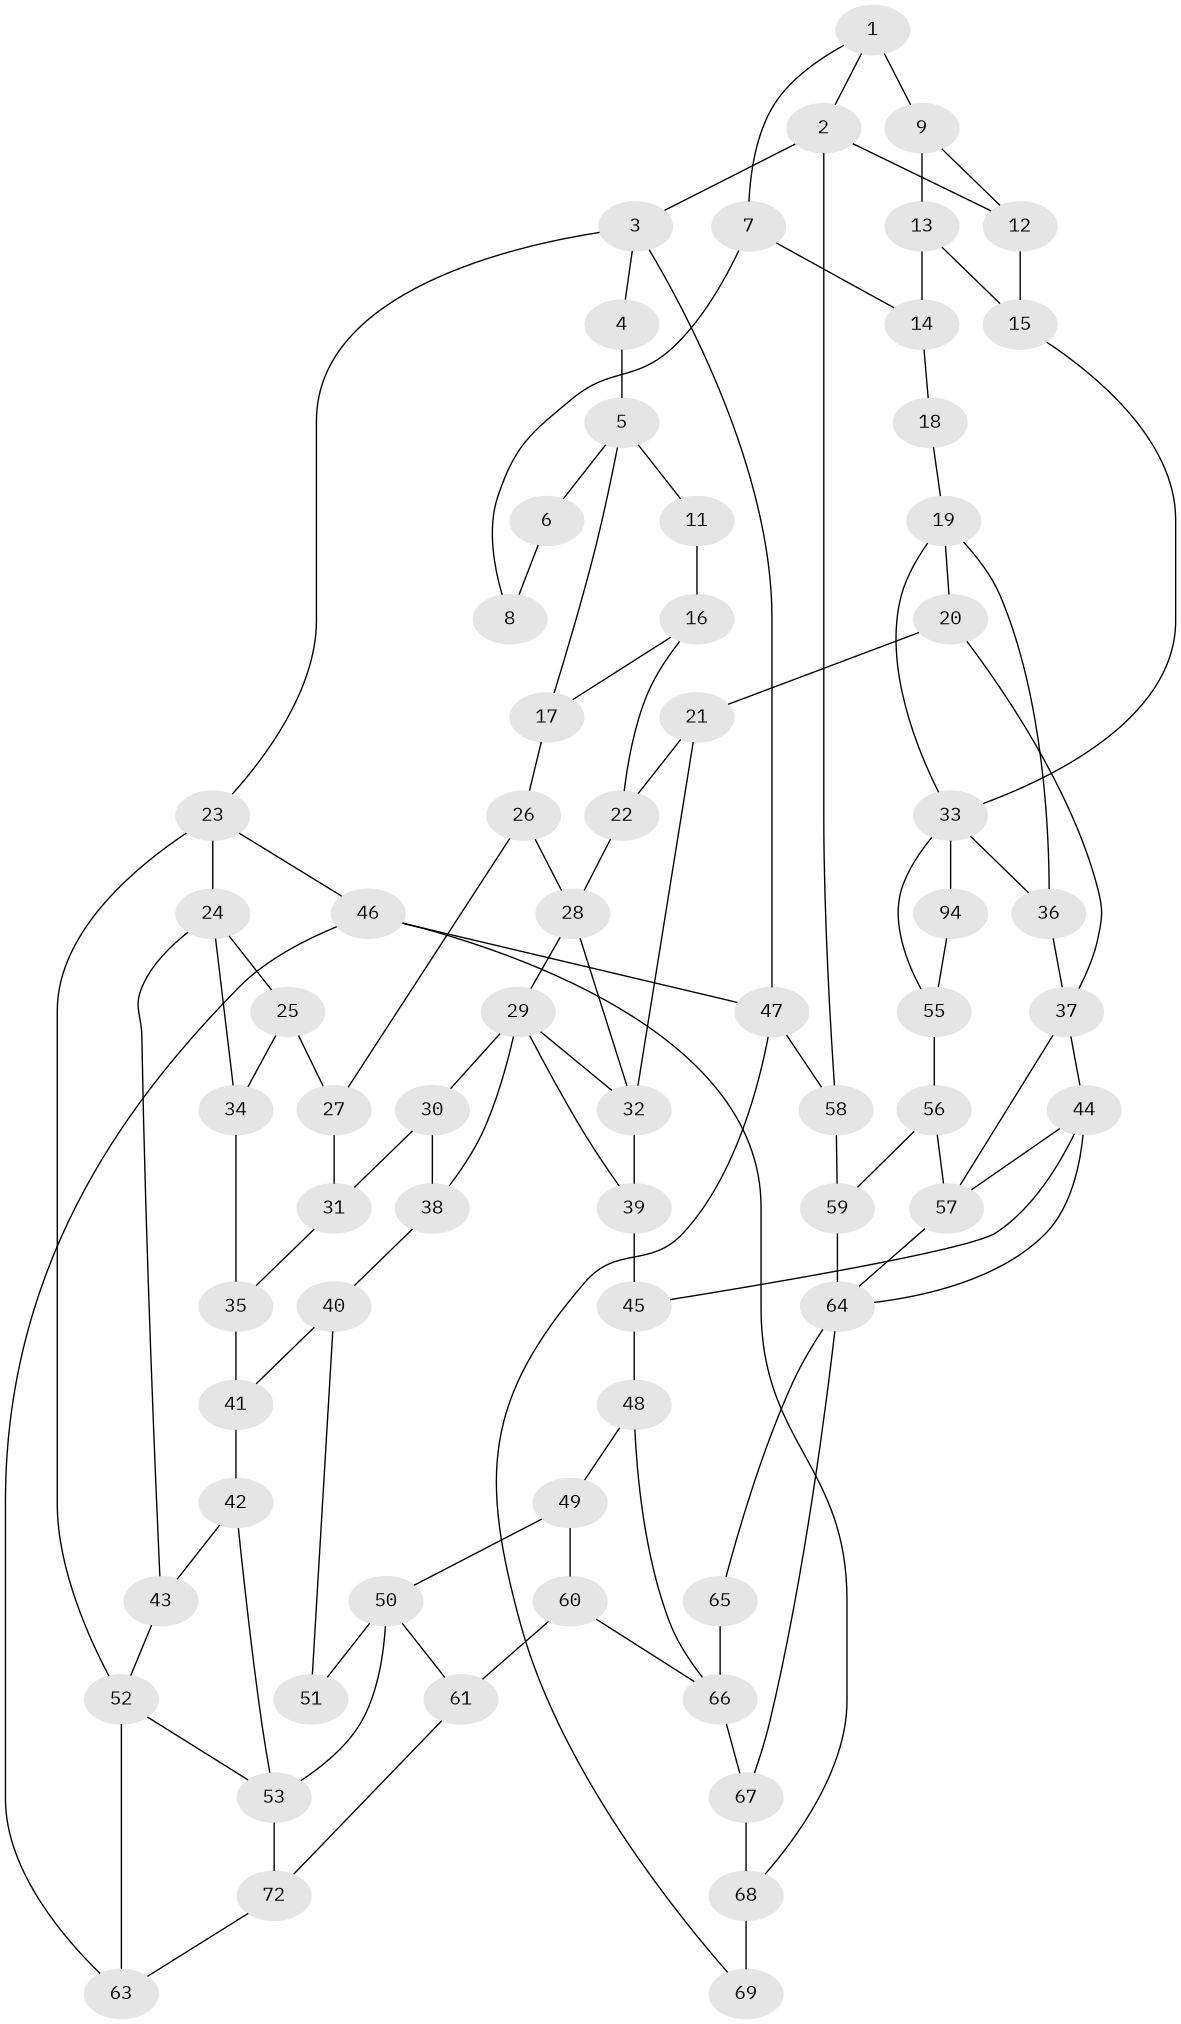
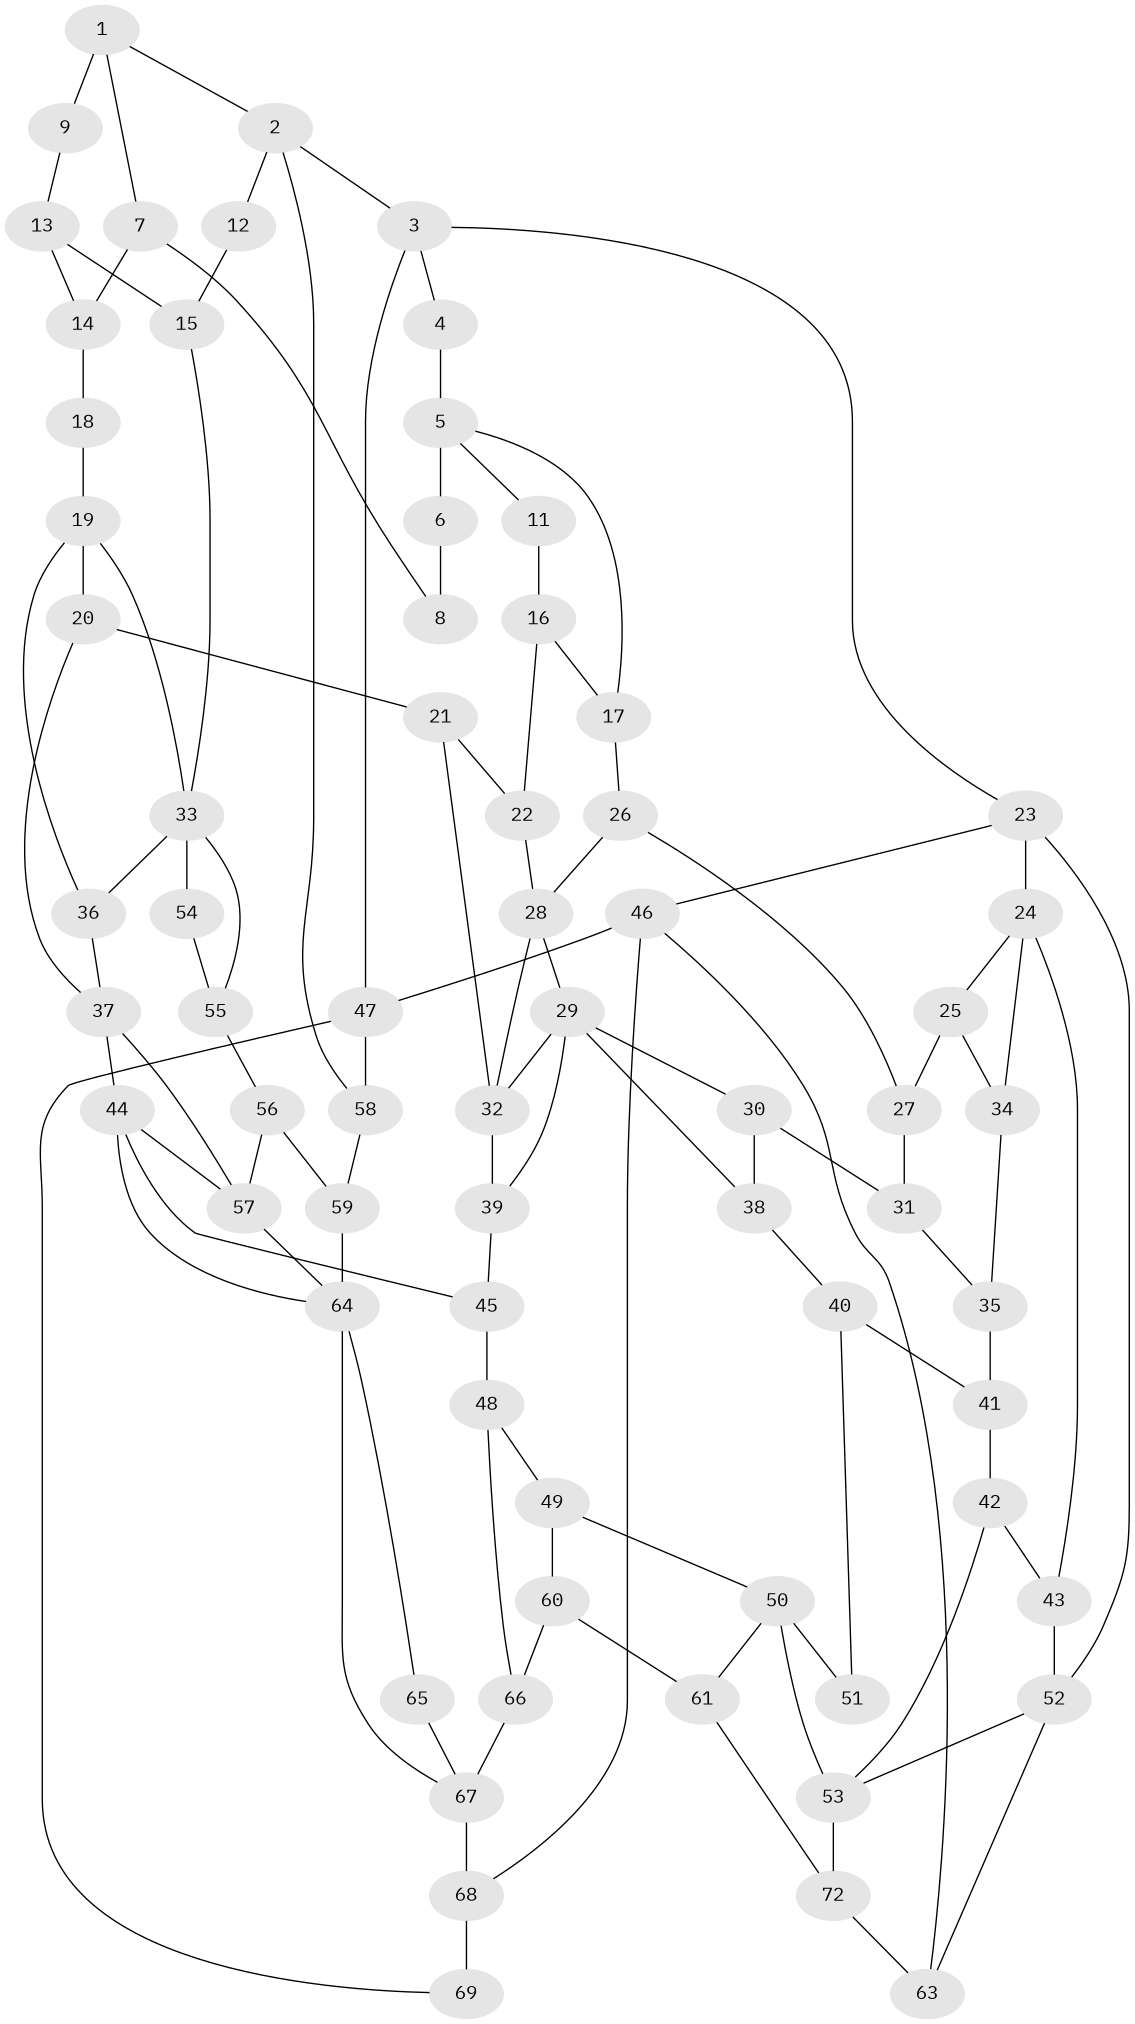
  graph {
    fontname="IBM Plex Mono"
    node [color=gray90 fontname="IBM Plex Mono" style=filled]
    edge [fontname="IBM Plex Mono" weight=1.0]
    1
    2
    7
    9
    3
    12
    58
    8
    14
    13
    4
    23
    47
    15
    59
    5
    24
    46
    52
    69
    6
    11
    17
    16
    26
    18
    22
    33
    19
    36
-   54 [label=94]
+   54
    55
    28
    27
    20
    21
    37
    32
    44
    57
    39
    29
    25
    34
    43
    63
    68
    53
    35
    31
    30
    38
    40
    45
    41
    56
    42
    64
    51
    48
    n61 [label=72]
    65
    67
    49
    66
    50
    60
    61
    1 -- 2
    1 -- 7
    1 -- 9 [weight=2.0]
    2 -- 3
    2 -- 12
    2 -- 58
    7 -- 8
    7 -- 14
-   9 -- 12
    9 -- 13
    3 -- 4
    3 -- 23
    3 -- 47
    12 -- 15
    58 -- 59 [weight=2.0]
    14 -- 18 [weight=2.0]
    13 -- 14 [weight=2.0]
    13 -- 15
    4 -- 5 [weight=2.0]
    23 -- 24 [weight=2.0]
    23 -- 46
    23 -- 52 [weight=2.0]
    47 -- 58
    47 -- 69
    15 -- 33
    59 -- 64 [weight=2.0]
    5 -- 6 [weight=2.0]
    5 -- 11
    5 -- 17
    24 -- 25
    24 -- 34
    24 -- 43
    46 -- 47
    46 -- 63
    46 -- 68 [weight=2.0]
    52 -- 63
    52 -- 53
    6 -- 8
    11 -- 16
    17 -- 26
    16 -- 17
    16 -- 22
    26 -- 28
    26 -- 27
    18 -- 19 [weight=2.0]
    22 -- 28
    33 -- 36
    33 -- 54
    33 -- 55
    19 -- 33
    19 -- 36
    19 -- 20 [weight=2.0]
    36 -- 37
    54 -- 55 [weight=2.0]
    55 -- 56 [weight=2.0]
    28 -- 32
    28 -- 29
    27 -- 31
    20 -- 21 [weight=2.0]
    20 -- 37
    21 -- 22
    21 -- 32 [weight=2.0]
    37 -- 44
    37 -- 57
    32 -- 39
    44 -- 57
    44 -- 45
    44 -- 64
    57 -- 64
    39 -- 45
    29 -- 32 [weight=2.0]
    29 -- 39
    29 -- 30
    29 -- 38
    25 -- 27
    25 -- 34 [weight=2.0]
    34 -- 35
    43 -- 52
    68 -- 69 [weight=2.0]
    53 -- n61
    35 -- 41
    31 -- 35
    30 -- 31
    30 -- 38
    38 -- 40
    40 -- 41
    40 -- 51
    45 -- 48
    41 -- 42
    56 -- 59 [weight=2.0]
    56 -- 57
    42 -- 43
    42 -- 53
    64 -- 65
    64 -- 67
    48 -- 49
    48 -- 66
    n61 -- 63
-   65 -- 66 [weight=2.0]
+   65 -- 67 [weight=2.0]
    67 -- 68 [weight=2.0]
    49 -- 50
    49 -- 60
    66 -- 67 [weight=2.0]
    50 -- 53 [weight=2.0]
    50 -- 51 [weight=2.0]
    50 -- 61
    60 -- 66
    60 -- 61
    61 -- n61
  }
